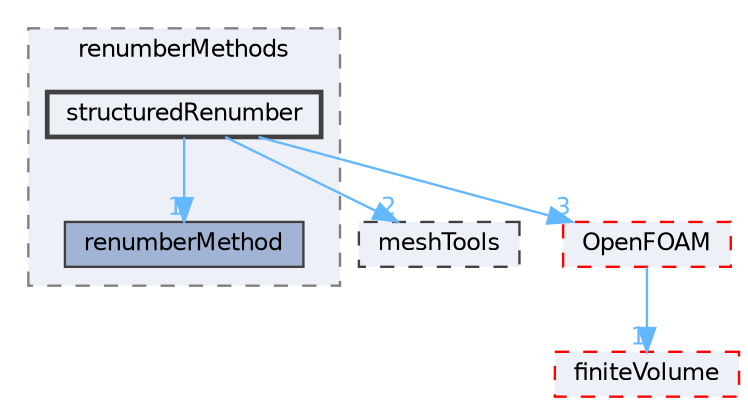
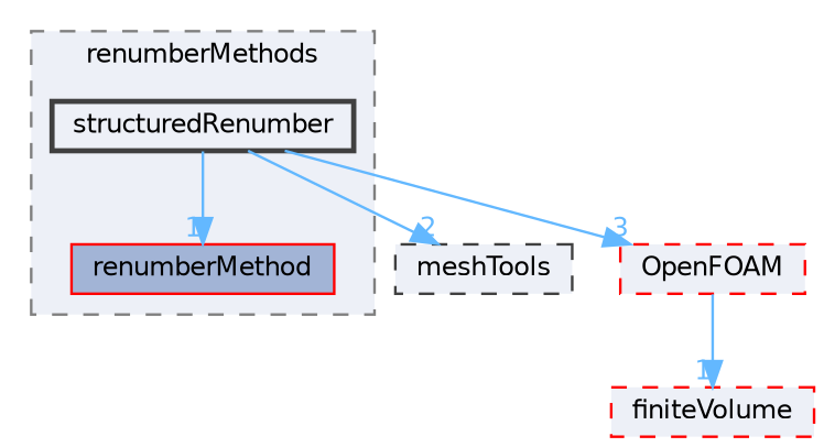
  digraph {
    compound=true
    node [color=grey25 fillcolor="#edf0f7" fontname=Helvetica fontsize=10 shape=box style="filled,dashed"]
    edge [color=steelblue1 fontcolor=steelblue1 fontname=Helvetica fontsize=10 headlabel=1 labeldistance=1.5 labelfontname=Helvetica labelfontsize=10]
-   n1 [fillcolor="#a2b4d6" height=0.2 label=renumberMethod style=filled width=0.4]
+   n1 [color=red fillcolor="#a2b4d6" height=0.2 label=renumberMethod style=filled width=0.4]
    n2 [height=0.2 label=structuredRenumber style="filled,bold" width=0.4]
    n3 [height=0.2 label=meshTools width=0.4]
    n4 [color=red height=0.2 label=OpenFOAM width=0.4]
    n5 [color=red height=0.2 label=finiteVolume width=0.4]
    subgraph cluster_1 {
      bgcolor="#edf0f7"
      fontname=Helvetica
      fontsize=10
      label=renumberMethods
      pencolor=grey50
      style="filled,dashed"
      n1
      n2
    }
    n2 -> n1
    n2 -> n3 [headlabel=2]
    n2 -> n4 [headlabel=3]
    n4 -> n5
  }
